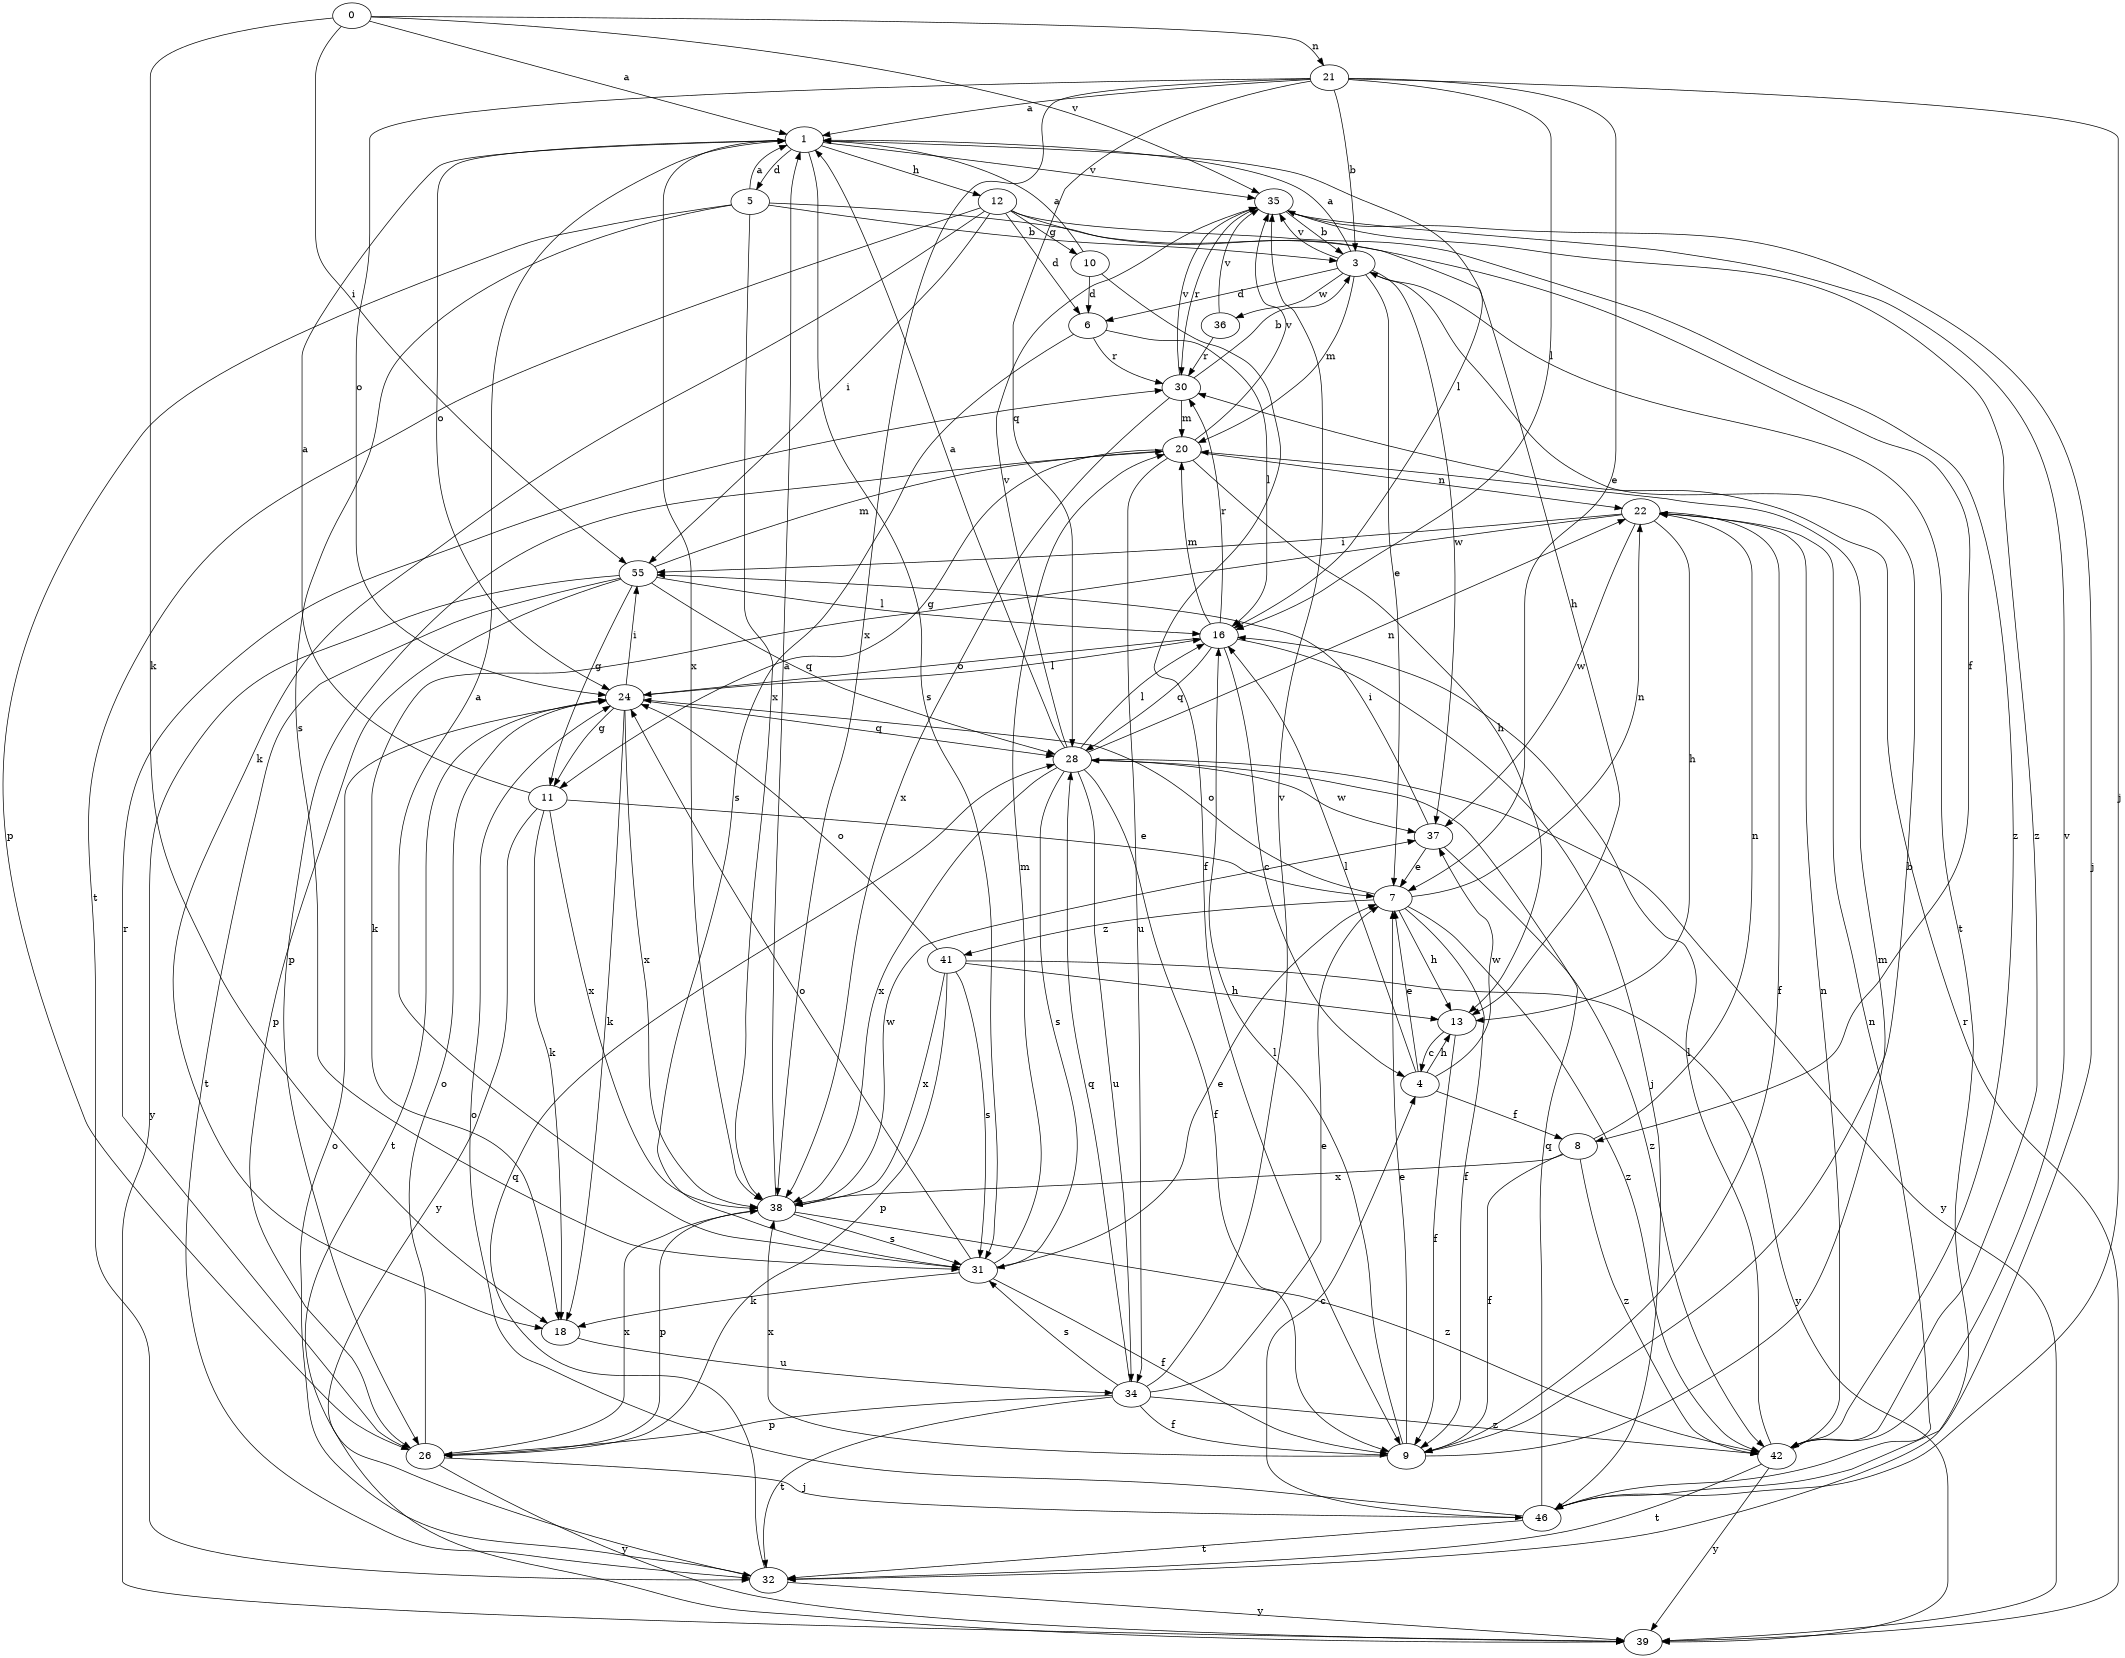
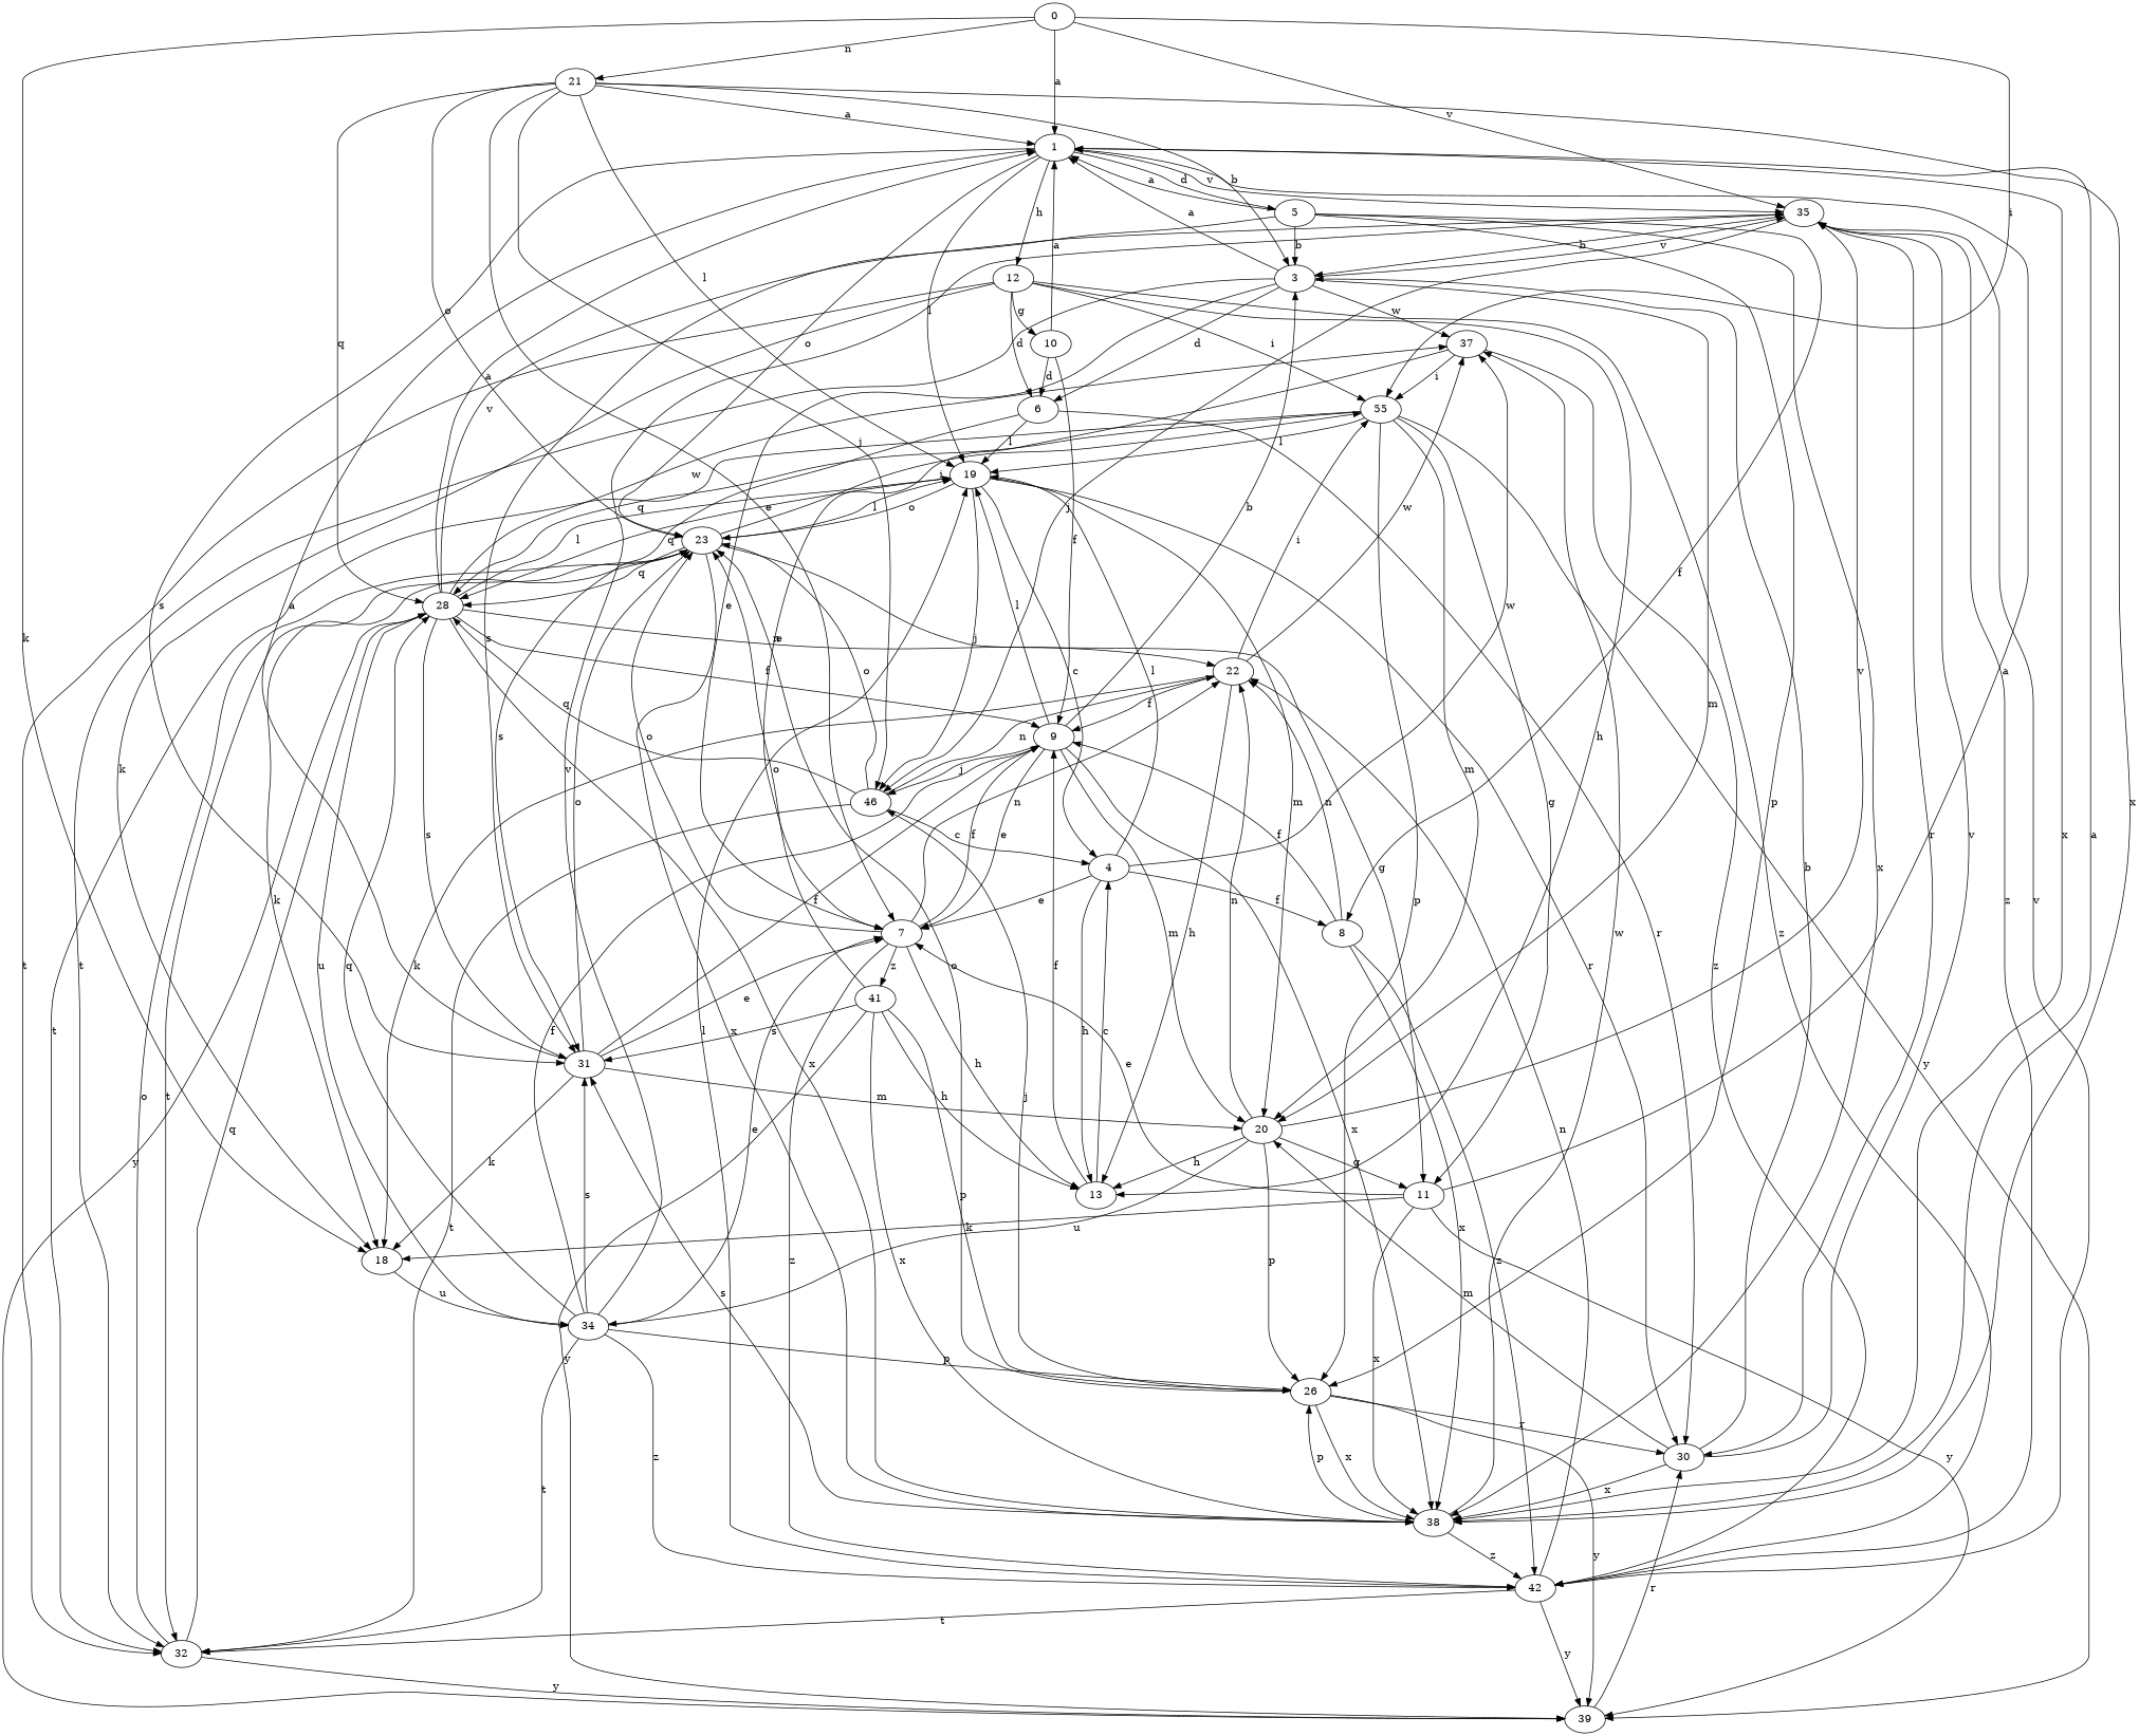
  strict digraph {
    0
    1
    n3 [label=55]
    18
    21
    35
    5
    12
-   19 [label=16]
-   24
+   19
+   24 [label=23]
    31
    38
    20
    32
    26
    11
    39
    28
    34
    3
    7
    n22 [label=46]
    30
    42
    8
    6
    13
    10
    4
    9
    37
-   36
    22
    41
    0 -> 1 [label=a]
    0 -> n3 [label=i]
    0 -> 18 [label=k]
    0 -> 21 [label=n]
    0 -> 35 [label=v]
    1 -> 35 [label=v]
    1 -> 5 [label=d]
    1 -> 12 [label=h]
    1 -> 19 [label=l]
    1 -> 24 [label=o]
    1 -> 31 [label=s]
    1 -> 38 [label=x]
    n3 -> 19 [label=l]
    n3 -> 20 [label=m]
    n3 -> 32 [label=t]
    n3 -> 26 [label=p]
    n3 -> 11 [label=g]
    n3 -> 39 [label=y]
    n3 -> 28 [label=q]
    18 -> 34 [label=u]
    21 -> 1 [label=a]
    21 -> 19 [label=l]
    21 -> 24 [label=o]
    21 -> 38 [label=x]
    21 -> 28 [label=q]
    21 -> 3 [label=b]
    21 -> 7 [label=e]
    21 -> n22 [label=j]
    35 -> 3 [label=b]
    35 -> n22 [label=j]
    35 -> 30 [label=r]
    35 -> 42 [label=z]
    5 -> 1 [label=a]
    5 -> 31 [label=s]
    5 -> 38 [label=x]
    5 -> 26 [label=p]
    5 -> 3 [label=b]
    5 -> 8 [label=f]
    12 -> n3 [label=i]
    12 -> 18 [label=k]
    12 -> 32 [label=t]
    12 -> 42 [label=z]
    12 -> 6 [label=d]
    12 -> 13 [label=h]
    12 -> 10 [label=g]
    19 -> 24 [label=o]
    19 -> 20 [label=m]
    19 -> 28 [label=q]
    19 -> n22 [label=j]
    19 -> 30 [label=r]
    19 -> 4 [label=c]
    24 -> n3 [label=i]
    24 -> 18 [label=k]
    24 -> 19 [label=l]
    24 -> 38 [label=x]
    24 -> 32 [label=t]
    24 -> 11 [label=g]
    24 -> 28 [label=q]
    31 -> 1 [label=a]
    31 -> 18 [label=k]
    31 -> 24 [label=o]
    31 -> 20 [label=m]
    31 -> 7 [label=e]
    31 -> 9 [label=f]
    38 -> 1 [label=a]
    38 -> 31 [label=s]
    38 -> 26 [label=p]
    38 -> 42 [label=z]
    38 -> 37 [label=w]
    20 -> 35 [label=v]
    20 -> 26 [label=p]
    20 -> 11 [label=g]
    20 -> 34 [label=u]
    20 -> 13 [label=h]
    20 -> 22 [label=n]
    32 -> 24 [label=o]
    32 -> 39 [label=y]
    32 -> 28 [label=q]
    26 -> 24 [label=o]
    26 -> 38 [label=x]
    26 -> 39 [label=y]
    26 -> n22 [label=j]
    26 -> 30 [label=r]
    11 -> 1 [label=a]
    11 -> 18 [label=k]
    11 -> 38 [label=x]
    11 -> 39 [label=y]
    11 -> 7 [label=e]
    39 -> 30 [label=r]
    28 -> 1 [label=a]
    28 -> 35 [label=v]
    28 -> 19 [label=l]
    28 -> 31 [label=s]
    28 -> 38 [label=x]
    28 -> 39 [label=y]
    28 -> 34 [label=u]
    28 -> 9 [label=f]
    28 -> 37 [label=w]
    28 -> 22 [label=n]
    34 -> 35 [label=v]
    34 -> 31 [label=s]
    34 -> 32 [label=t]
    34 -> 26 [label=p]
    34 -> 28 [label=q]
    34 -> 7 [label=e]
    34 -> 42 [label=z]
    34 -> 9 [label=f]
    3 -> 1 [label=a]
    3 -> 35 [label=v]
    3 -> 20 [label=m]
    3 -> 32 [label=t]
    3 -> 7 [label=e]
    3 -> 6 [label=d]
    3 -> 37 [label=w]
-   3 -> 36 [label=w]
    7 -> 24 [label=o]
    7 -> 42 [label=z]
    7 -> 13 [label=h]
    7 -> 9 [label=f]
    7 -> 22 [label=n]
    7 -> 41 [label=z]
    n22 -> 24 [label=o]
    n22 -> 32 [label=t]
    n22 -> 28 [label=q]
    n22 -> 4 [label=c]
    n22 -> 22 [label=n]
    30 -> 35 [label=v]
    30 -> 38 [label=x]
    30 -> 20 [label=m]
    30 -> 3 [label=b]
    42 -> 35 [label=v]
    42 -> 19 [label=l]
    42 -> 32 [label=t]
    42 -> 39 [label=y]
    42 -> 22 [label=n]
    8 -> 38 [label=x]
    8 -> 42 [label=z]
    8 -> 9 [label=f]
    8 -> 22 [label=n]
    6 -> 19 [label=l]
    6 -> 31 [label=s]
    6 -> 30 [label=r]
    13 -> 4 [label=c]
    13 -> 9 [label=f]
    10 -> 1 [label=a]
    10 -> 6 [label=d]
    10 -> 9 [label=f]
    4 -> 19 [label=l]
    4 -> 7 [label=e]
    4 -> 8 [label=f]
    4 -> 13 [label=h]
    4 -> 37 [label=w]
    9 -> 19 [label=l]
    9 -> 38 [label=x]
    9 -> 20 [label=m]
    9 -> 3 [label=b]
    9 -> 7 [label=e]
+   9 -> n22 [label=j]
    37 -> n3 [label=i]
    37 -> 7 [label=e]
    37 -> 42 [label=z]
-   36 -> 35 [label=v]
-   36 -> 30 [label=r]
    22 -> n3 [label=i]
    22 -> 18 [label=k]
    22 -> 13 [label=h]
    22 -> 9 [label=f]
    22 -> 37 [label=w]
    41 -> 24 [label=o]
    41 -> 31 [label=s]
    41 -> 38 [label=x]
    41 -> 26 [label=p]
    41 -> 39 [label=y]
    41 -> 13 [label=h]
  }
